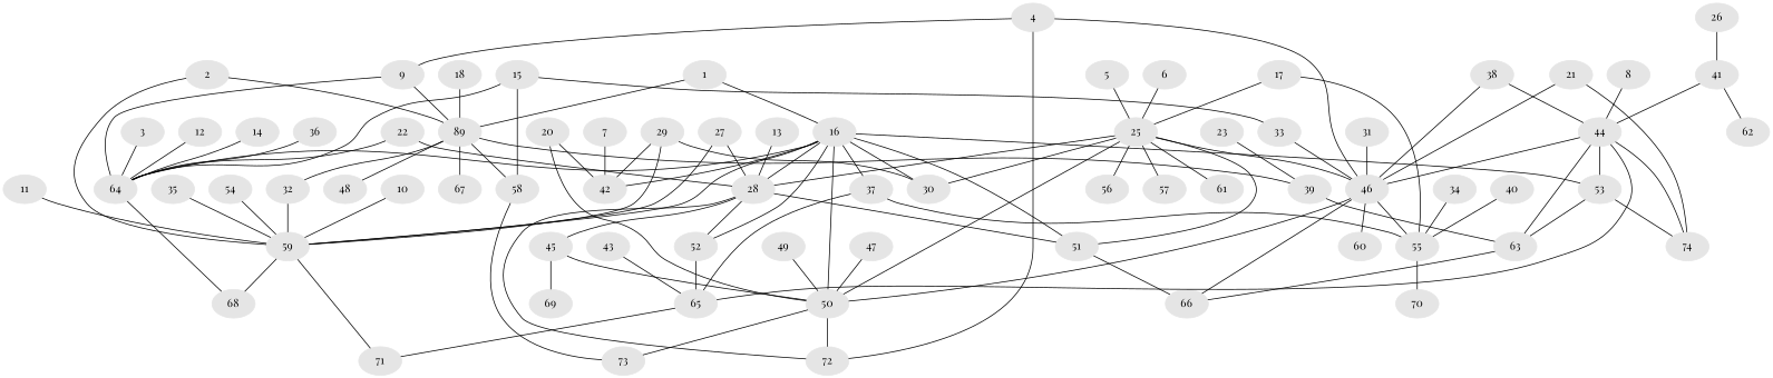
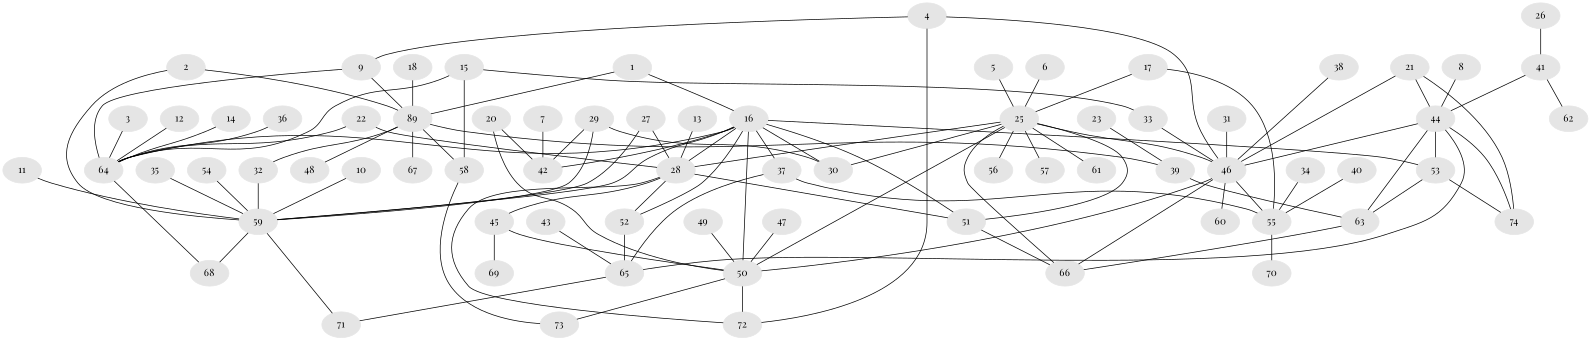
  graph {
    fontname="Playfair Display"
    node [color=gray90 fontname="Playfair Display" style=filled]
    edge [fontname="Playfair Display" weight=1.0]
    1
    16
    n3 [label=89]
    59
    64
    42
    28
    30
    37
    50
    51
    52
    53
    58
    32
    39
    48
    67
    2
    68
    71
    3
    4
    9
    46
    72
    55
    66
    60
    5
    25
    56
    57
    61
    6
    7
    8
    44
    74
    65
    63
    10
    11
    12
    13
    45
    14
    15
    33
    73
    17
    70
    18
    20
    21
    22
    23
    26
    41
    62
    27
    69
    29
    31
    34
    35
    36
    38
    40
    43
    47
    49
    54
    1 -- 16
    1 -- n3
    16 -- 59
    16 -- 64
    16 -- 42
    16 -- 28
    16 -- 30
    16 -- 37
    16 -- 50 [weight=2.0]
    16 -- 51
    16 -- 52
    16 -- 53
    n3 -- 58
    n3 -- 32
    n3 -- 39
    n3 -- 48
    n3 -- 67
    59 -- 68
    59 -- 71
    64 -- 68
    28 -- 51
    28 -- 52
    28 -- 72
    28 -- 45
    37 -- 55
    37 -- 65
    50 -- 72
    50 -- 73
    51 -- 66
    52 -- 65
    53 -- 74
    53 -- 63
    58 -- 73
    32 -- 59
    39 -- 63
    2 -- n3
    2 -- 59
    3 -- 64
    4 -- 9
    4 -- 46
    4 -- 72
    9 -- n3
    9 -- 64
    46 -- 50
    46 -- 55
    46 -- 66
    46 -- 60
    55 -- 70
    5 -- 25
    25 -- 28
    25 -- 30
    25 -- 50
    25 -- 51
    25 -- 46
+   25 -- 66
    25 -- 56
    25 -- 57
    25 -- 61
    6 -- 25
    7 -- 42
    8 -- 44
    44 -- 53
    44 -- 46
    44 -- 74
    44 -- 65
    44 -- 63
    65 -- 71
    63 -- 66
    10 -- 59
    11 -- 59
    12 -- 64
    13 -- 28
    45 -- 50
    45 -- 69
    14 -- 64
    15 -- 64
    15 -- 58
    15 -- 33
    33 -- 46
    17 -- 55
    17 -- 25
    18 -- n3
    20 -- 42 [weight=2.0]
    20 -- 50
    21 -- 46
    21 -- 74
    22 -- 64
    22 -- 28
    23 -- 39
    26 -- 41
    41 -- 44
    41 -- 62
    27 -- 59
    27 -- 28
    29 -- 59
    29 -- 42
    29 -- 30
    31 -- 46
    34 -- 55
    35 -- 59
    36 -- 64
    38 -- 46
-   38 -- 44
+   21 -- 44
    40 -- 55
    43 -- 65
    47 -- 50
    49 -- 50
    54 -- 59
  }
